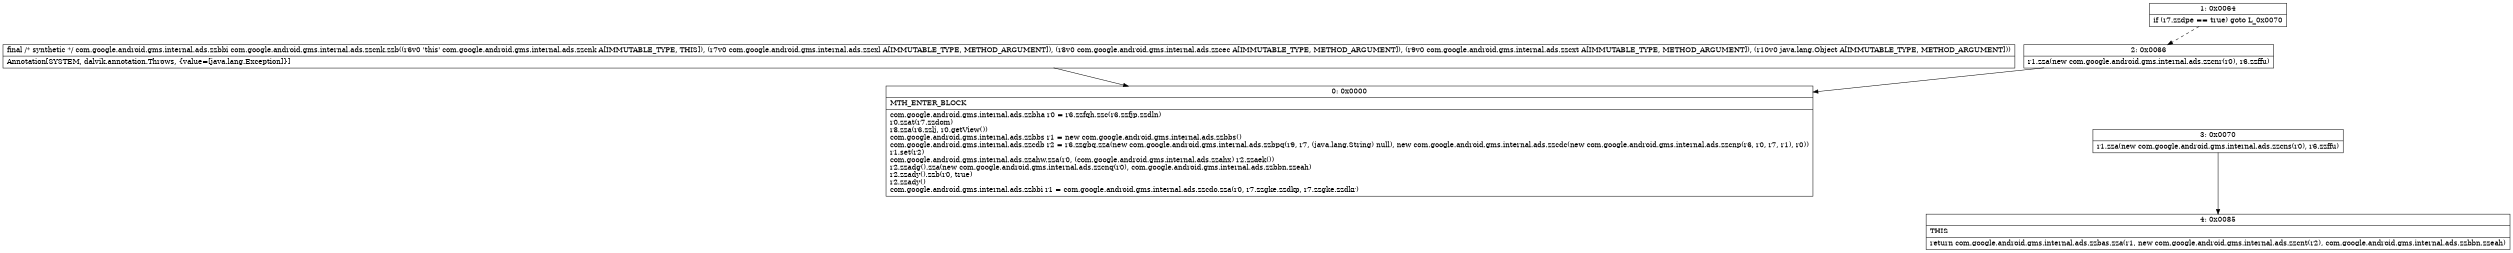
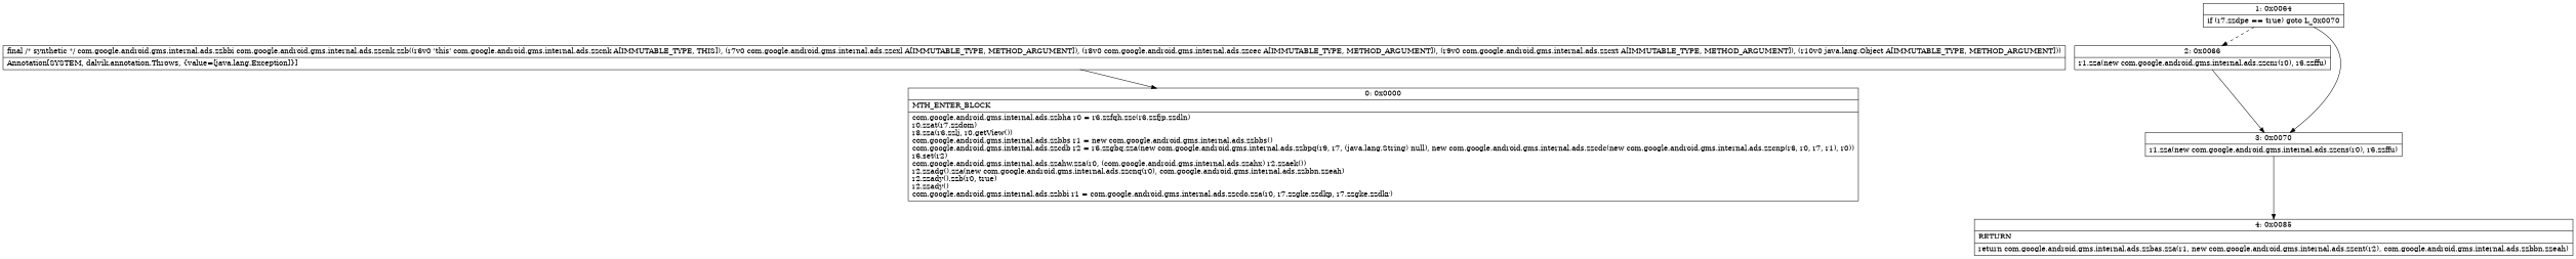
  digraph {
    node [shape=record]
-   n1 [label="{0\:\ 0x0000|MTH_ENTER_BLOCK\l|com.google.android.gms.internal.ads.zzbha r0 = r6.zzfqh.zzc(r6.zzfjp.zzdln)\lr0.zzat(r7.zzdom)\lr8.zza(r6.zzlj, r0.getView())\lcom.google.android.gms.internal.ads.zzbbs r1 = new com.google.android.gms.internal.ads.zzbbs()\lcom.google.android.gms.internal.ads.zzcdb r2 = r6.zzgbq.zza(new com.google.android.gms.internal.ads.zzbpq(r9, r7, (java.lang.String) null), new com.google.android.gms.internal.ads.zzcdc(new com.google.android.gms.internal.ads.zzcnp(r6, r0, r7, r1), r0))\lr1.set(r2)\lcom.google.android.gms.internal.ads.zzahw.zza(r0, (com.google.android.gms.internal.ads.zzahx) r2.zzaek())\lr2.zzadg().zza(new com.google.android.gms.internal.ads.zzcnq(r0), com.google.android.gms.internal.ads.zzbbn.zzeah)\lr2.zzady().zzb(r0, true)\lr2.zzady()\lcom.google.android.gms.internal.ads.zzbbi r1 = com.google.android.gms.internal.ads.zzcdo.zza(r0, r7.zzgke.zzdkp, r7.zzgke.zzdkr)\l}"]
+   n1 [label="{0\:\ 0x0000|MTH_ENTER_BLOCK\l|com.google.android.gms.internal.ads.zzbha r0 = r6.zzfqh.zzc(r6.zzfjp.zzdln)\lr0.zzat(r7.zzdom)\lr8.zza(r6.zzlj, r0.getView())\lcom.google.android.gms.internal.ads.zzbbs r1 = new com.google.android.gms.internal.ads.zzbbs()\lcom.google.android.gms.internal.ads.zzcdb r2 = r6.zzgbq.zza(new com.google.android.gms.internal.ads.zzbpq(r9, r7, (java.lang.String) null), new com.google.android.gms.internal.ads.zzcdc(new com.google.android.gms.internal.ads.zzcnp(r6, r0, r7, r1), r0))\lr6.set(r2)\lcom.google.android.gms.internal.ads.zzahw.zza(r0, (com.google.android.gms.internal.ads.zzahx) r2.zzaek())\lr2.zzadg().zza(new com.google.android.gms.internal.ads.zzcnq(r0), com.google.android.gms.internal.ads.zzbbn.zzeah)\lr2.zzady().zzb(r0, true)\lr2.zzady()\lcom.google.android.gms.internal.ads.zzbbi r1 = com.google.android.gms.internal.ads.zzcdo.zza(r0, r7.zzgke.zzdkp, r7.zzgke.zzdkr)\l}"]
    n2 [label="{1\:\ 0x0064|if (r7.zzdpe == true) goto L_0x0070\l}"]
    n3 [label="{2\:\ 0x0066|r1.zza(new com.google.android.gms.internal.ads.zzcnr(r0), r6.zzffu)\l}"]
    n4 [label="{3\:\ 0x0070|r1.zza(new com.google.android.gms.internal.ads.zzcns(r0), r6.zzffu)\l}"]
-   n5 [label="{4\:\ 0x0085|THIS\l|return com.google.android.gms.internal.ads.zzbas.zza(r1, new com.google.android.gms.internal.ads.zzcnt(r2), com.google.android.gms.internal.ads.zzbbn.zzeah)\l}"]
+   n5 [label="{4\:\ 0x0085|RETURN\l|return com.google.android.gms.internal.ads.zzbas.zza(r1, new com.google.android.gms.internal.ads.zzcnt(r2), com.google.android.gms.internal.ads.zzbbn.zzeah)\l}"]
    n6 [label="{final \/* synthetic *\/ com.google.android.gms.internal.ads.zzbbi com.google.android.gms.internal.ads.zzcnk.zzb((r6v0 'this' com.google.android.gms.internal.ads.zzcnk A[IMMUTABLE_TYPE, THIS]), (r7v0 com.google.android.gms.internal.ads.zzcxl A[IMMUTABLE_TYPE, METHOD_ARGUMENT]), (r8v0 com.google.android.gms.internal.ads.zzcec A[IMMUTABLE_TYPE, METHOD_ARGUMENT]), (r9v0 com.google.android.gms.internal.ads.zzcxt A[IMMUTABLE_TYPE, METHOD_ARGUMENT]), (r10v0 java.lang.Object A[IMMUTABLE_TYPE, METHOD_ARGUMENT]))  | Annotation[SYSTEM, dalvik.annotation.Throws, \{value=[java.lang.Exception]\}]\l}"]
    n2 -> n3 [style=dashed]
-   n3 -> n1
+   n2 -> n4
+   n3 -> n4
    n4 -> n5
    n6 -> n1
  }
